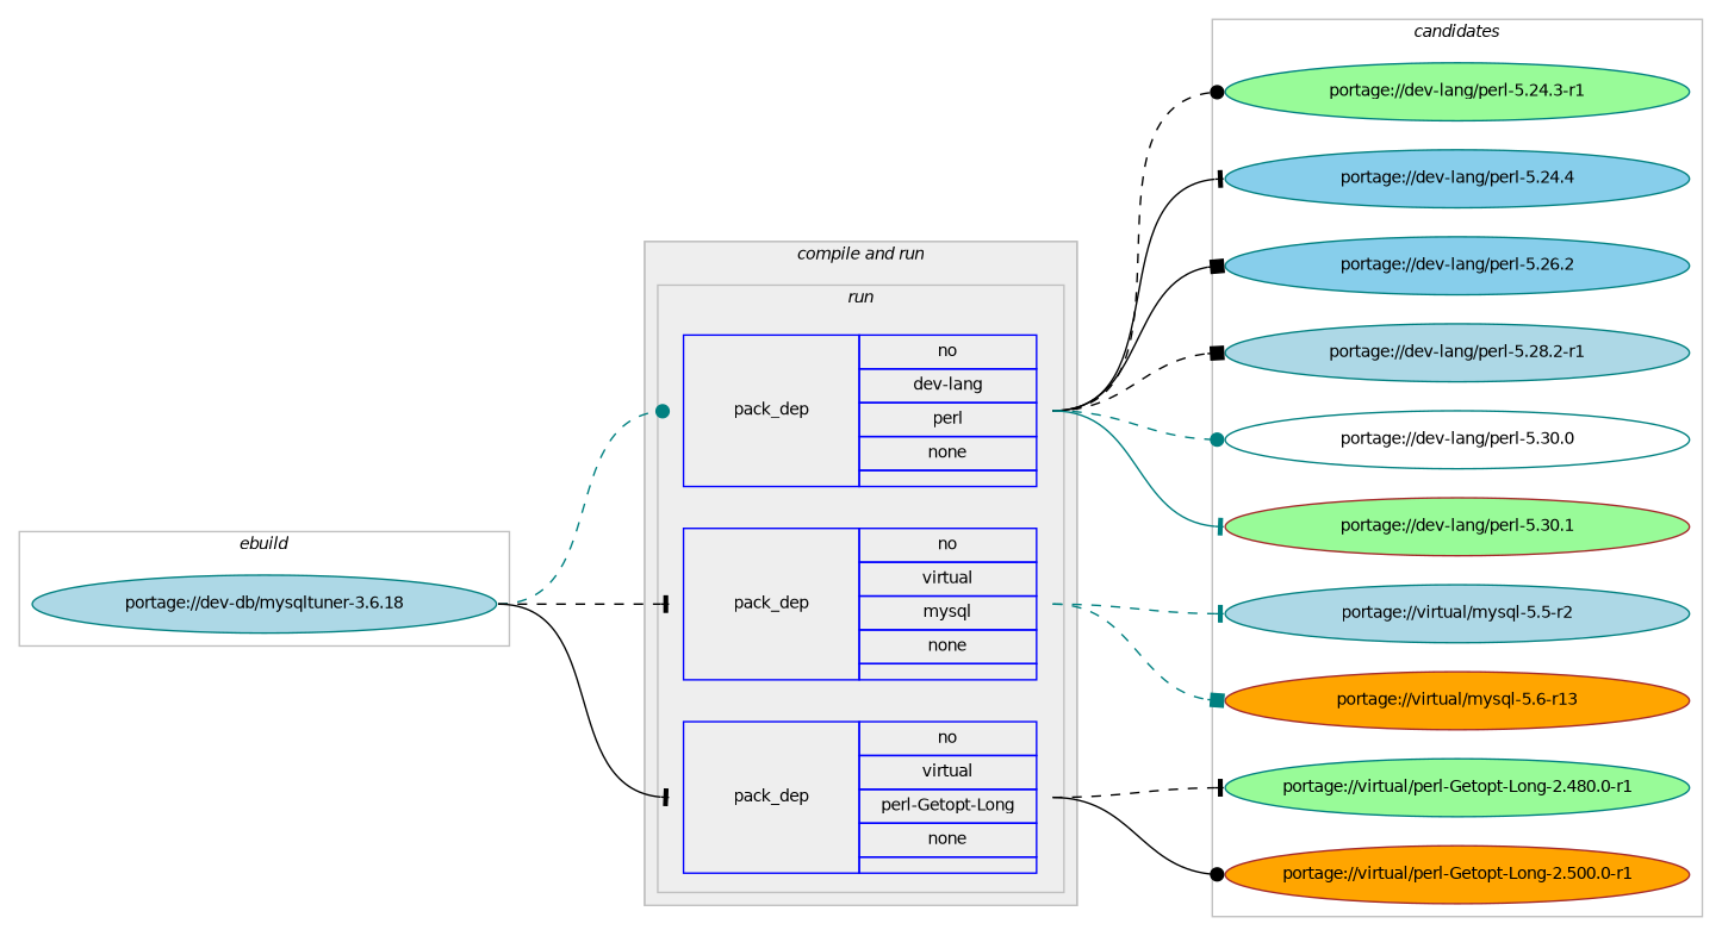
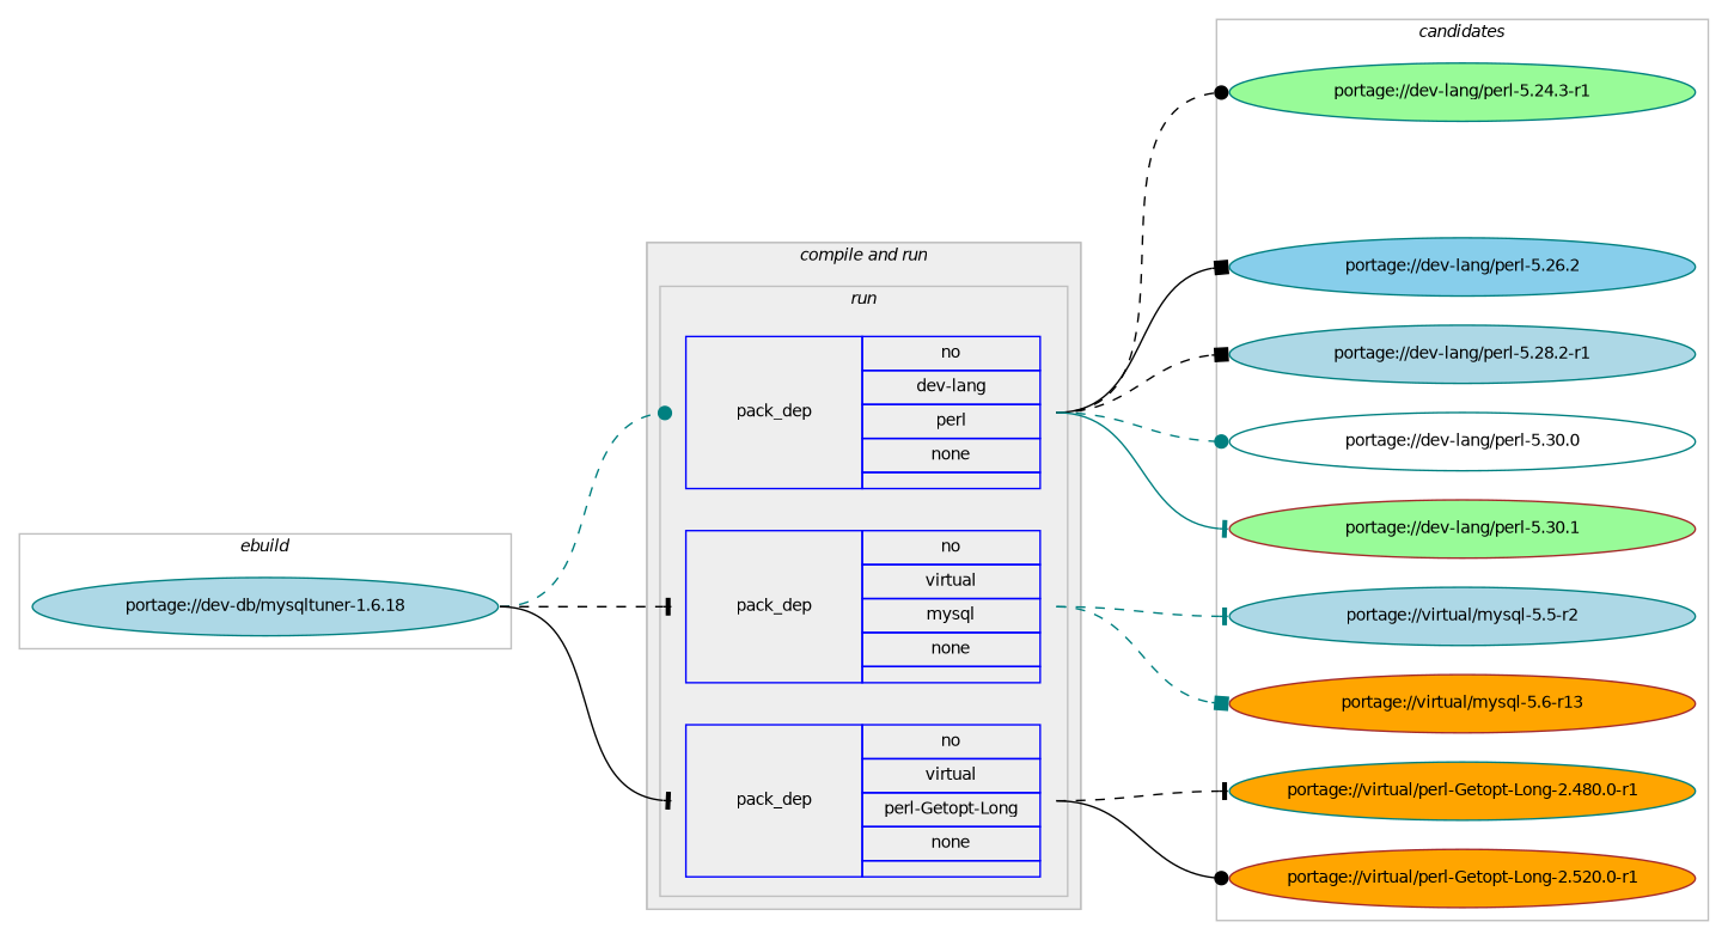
  digraph {
    compound=true
    concentrate=true
    fontname=Helvetica
    fontsize=10
    newrank=true
    rankdir=LR
    ranksep=1.5
    node [color=teal fontname=Helvetica fontsize=10 style=filled]
    edge [arrowhead=tee color=black headport=w style=dashed tailport=e weight=100]
-   n1 [fillcolor=lightblue label="portage://dev-db/mysqltuner-3.6.18" width=4]
+   n1 [fillcolor=lightblue label="portage://dev-db/mysqltuner-1.6.18" width=4]
    n2 [color=blue label=<<TABLE BORDER="0" CELLBORDER="1" CELLSPACING="0" CELLPADDING="4" WIDTH="220"><TR><TD ROWSPAN="6" CELLPADDING="30">pack_dep</TD></TR><TR><TD WIDTH="110">no</TD></TR><TR><TD>dev-lang</TD></TR><TR><TD>perl</TD></TR><TR><TD>none</TD></TR><TR><TD></TD></TR></TABLE>> shape=none style=""]
    n3 [color=blue label=<<TABLE BORDER="0" CELLBORDER="1" CELLSPACING="0" CELLPADDING="4" WIDTH="220"><TR><TD ROWSPAN="6" CELLPADDING="30">pack_dep</TD></TR><TR><TD WIDTH="110">no</TD></TR><TR><TD>virtual</TD></TR><TR><TD>mysql</TD></TR><TR><TD>none</TD></TR><TR><TD></TD></TR></TABLE>> shape=none style=""]
    n4 [color=blue label=<<TABLE BORDER="0" CELLBORDER="1" CELLSPACING="0" CELLPADDING="4" WIDTH="220"><TR><TD ROWSPAN="6" CELLPADDING="30">pack_dep</TD></TR><TR><TD WIDTH="110">no</TD></TR><TR><TD>virtual</TD></TR><TR><TD>perl-Getopt-Long</TD></TR><TR><TD>none</TD></TR><TR><TD></TD></TR></TABLE>> shape=none style=""]
    n5 [fillcolor=palegreen label="portage://dev-lang/perl-5.24.3-r1" width=4]
-   n6 [fillcolor=skyblue label="portage://dev-lang/perl-5.24.4" width=4]
    n7 [fillcolor=skyblue label="portage://dev-lang/perl-5.26.2" width=4]
    n8 [fillcolor=lightblue label="portage://dev-lang/perl-5.28.2-r1" width=4]
    n9 [fillcolor=white label="portage://dev-lang/perl-5.30.0" width=4]
    n10 [color=brown fillcolor=palegreen label="portage://dev-lang/perl-5.30.1" width=4]
    n11 [fillcolor=lightblue label="portage://virtual/mysql-5.5-r2" width=4]
    n12 [color=brown fillcolor=orange label="portage://virtual/mysql-5.6-r13" width=4]
-   n13 [fillcolor=palegreen label="portage://virtual/perl-Getopt-Long-2.480.0-r1" width=4]
-   n14 [color=brown fillcolor=orange label="portage://virtual/perl-Getopt-Long-2.500.0-r1" width=4]
+   n13 [fillcolor=orange label="portage://virtual/perl-Getopt-Long-2.480.0-r1" width=4]
+   n14 [color=brown fillcolor=orange label="portage://virtual/perl-Getopt-Long-2.520.0-r1" width=4]
    subgraph cluster_1 {
      color=gray
      label=<<i>ebuild</i>>
      rank=same
      n1
    }
    subgraph cluster_2 {
      color=gray
      label=<<i>dependencies</i>>
      subgraph cluster_3 {
        color=gray
        fillcolor="#eeeeee"
        label=<<i>compile</i>>
        style=filled
      }
      subgraph cluster_4 {
        color=gray
        fillcolor="#eeeeee"
        label=<<i>compile and run</i>>
        style=filled
      }
      subgraph cluster_5 {
        color=gray
        fillcolor="#eeeeee"
        label=<<i>run</i>>
        style=filled
        subgraph sub_6 {
          color=gray
          fillcolor="#eeeeee"
          label=<<i>run</i>>
          style=filled
          n2
        }
        subgraph sub_7 {
          color=gray
          fillcolor="#eeeeee"
          label=<<i>run</i>>
          style=filled
          n3
        }
        subgraph sub_8 {
          color=gray
          fillcolor="#eeeeee"
          label=<<i>run</i>>
          style=filled
          n4
        }
      }
    }
    subgraph cluster_9 {
      color=gray
      label=<<i>candidates</i>>
      rank=same
      subgraph sub_10 {
        color=black
        label=<<i>candidates</i>>
        nodesep=1
        rank=same
        n5
-       n6
        n7
        n8
        n9
        n10
      }
      subgraph sub_11 {
        color=black
        label=<<i>candidates</i>>
        nodesep=1
        rank=same
        n11
        n12
      }
      subgraph sub_12 {
        color=black
        label=<<i>candidates</i>>
        nodesep=1
        rank=same
        n13
        n14
      }
    }
    n1 -> n2 [arrowhead=dot color=teal weight=20]
    n1 -> n3 [weight=20]
    n1 -> n4 [style=solid weight=20]
    n2 -> n5 [arrowhead=dot]
-   n2 -> n6 [style=solid]
    n2 -> n7 [arrowhead=box style=solid]
    n2 -> n8 [arrowhead=box]
    n2 -> n9 [arrowhead=dot color=teal]
    n2 -> n10 [color=teal style=solid]
    n3 -> n11 [color=teal]
    n3 -> n12 [arrowhead=box color=teal]
    n4 -> n13
    n4 -> n14 [arrowhead=dot style=solid]
  }
